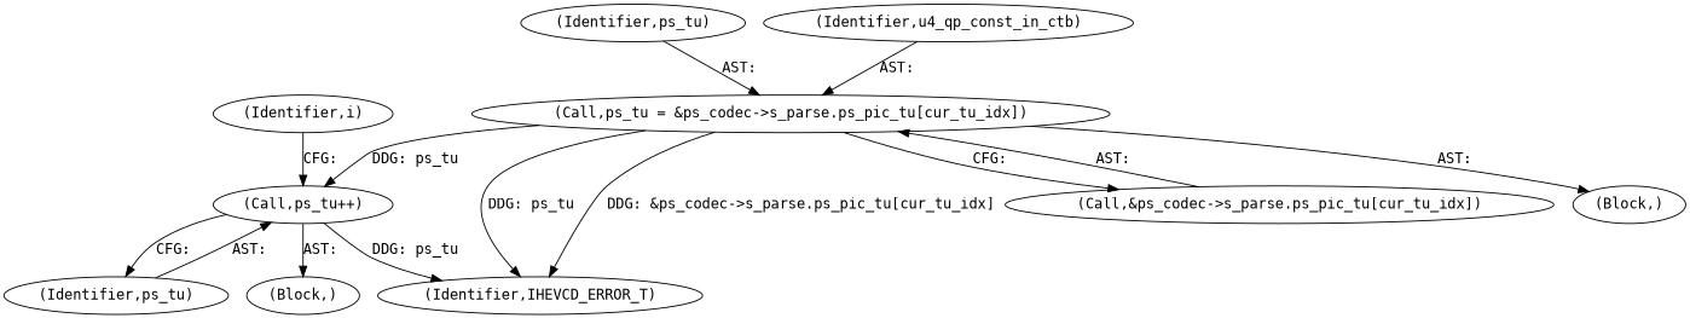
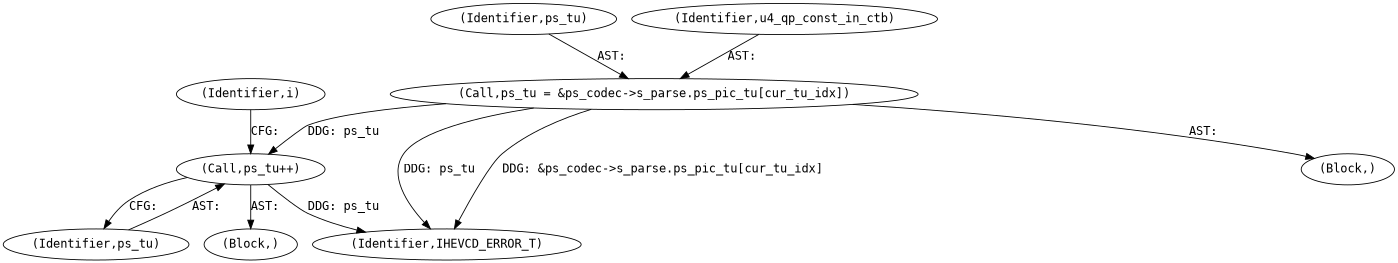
  digraph {
    fontname="DejaVu Sans Mono"
    node [fontname="DejaVu Sans Mono"]
    edge [fontname="DejaVu Sans Mono"]
    n1 [label="(Call,ps_tu = &ps_codec->s_parse.ps_pic_tu[cur_tu_idx])"]
    n2 [label="(Call,ps_tu++)"]
    n3 [label="(Identifier,IHEVCD_ERROR_T)"]
-   n4 [label="(Call,&ps_codec->s_parse.ps_pic_tu[cur_tu_idx])"]
    n5 [label="(Block,)"]
    n6 [label="(Identifier,ps_tu)"]
    n7 [label="(Block,)"]
    n8 [label="(Identifier,ps_tu)"]
    n9 [label="(Identifier,i)"]
    n10 [label="(Identifier,u4_qp_const_in_ctb)"]
    n1 -> n2 [label="DDG: ps_tu"]
    n1 -> n3 [label="DDG: ps_tu"]
    n1 -> n3 [label="DDG: &ps_codec->s_parse.ps_pic_tu[cur_tu_idx]"]
-   n1 -> n4 [label="CFG: "]
    n1 -> n5 [label="AST: "]
    n2 -> n3 [label="DDG: ps_tu"]
    n2 -> n6 [label="CFG: "]
    n2 -> n7 [label="AST: "]
-   n4 -> n1 [label="AST: "]
    n6 -> n2 [label="AST: "]
    n8 -> n1 [label="AST: "]
    n9 -> n2 [label="CFG: "]
    n10 -> n1 [label="AST: "]
  }
